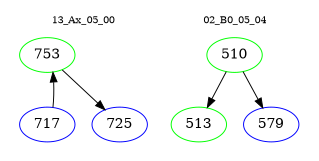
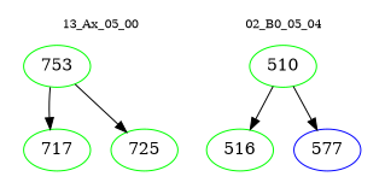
  digraph {
    node [color=green]
    edge [color=black]
    n1 [label=753]
-   n2 [color=blue label=717]
-   n3 [color=blue label=725]
+   n2 [label=717]
+   n3 [label=725]
    n4 [label=510]
-   n5 [label=513]
-   n6 [color=blue label=579]
+   n5 [label=516]
+   n6 [color=blue label=577]
    subgraph cluster_1 {
      color=white
      fontsize=10
      label="13_Ax_05_00"
      n1
      n2
      n3
    }
    subgraph cluster_2 {
      color=white
      fontsize=10
      label="02_B0_05_04"
      n4
      n5
      n6
    }
-   n2 -> n1
+   n1 -> n2
    n1 -> n3
    n4 -> n5
    n4 -> n6
  }
